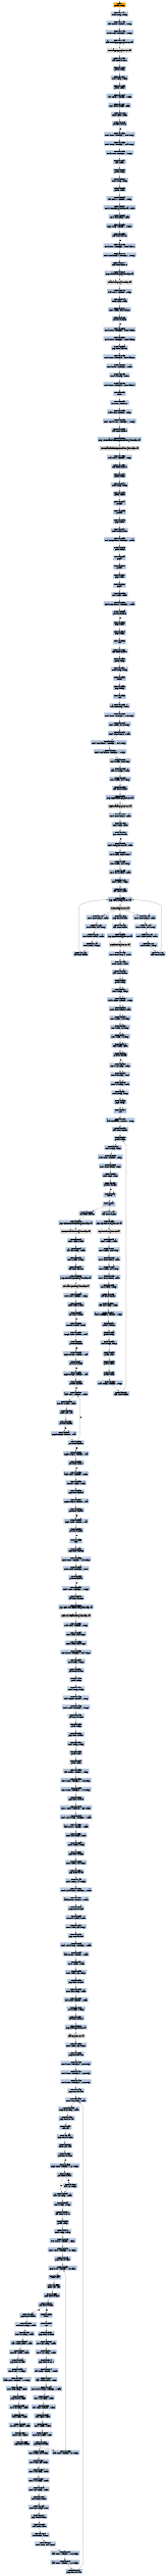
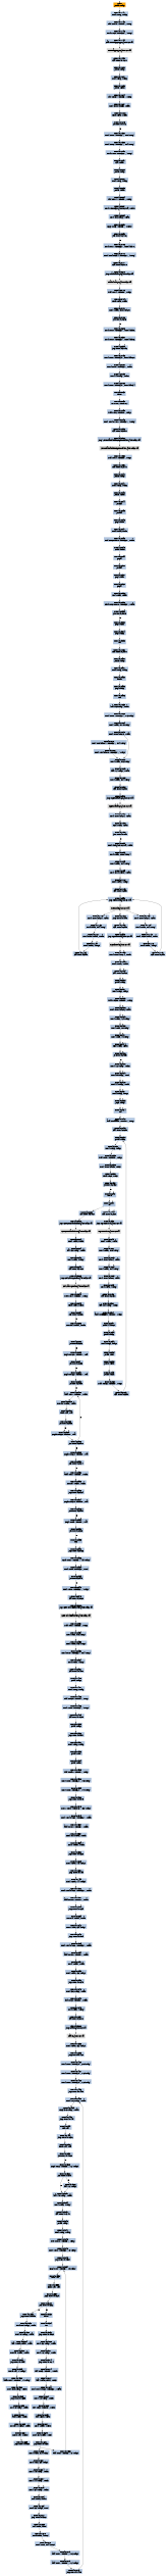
  digraph {
    fontname="DejaVu Serif"
    node [color=lightsteelblue fillcolor=lightsteelblue fontname="DejaVu Serif" shape=rectangle style=filled]
    edge [color="#000000" fontname="DejaVu Serif"]
    n1 [color=lightgrey fillcolor=orange label="start\npushl %ebp"]
    n2 [label="0x00401141\nmovl %esp, %ebp"]
    n3 [label="0x00401143\nsubl $0x18<UINT8>, %esp"]
    n4 [label="0x00401146\nmovl $0x2<UINT32>, (%esp)"]
    n5 [label="0x0040114d\ncall __set_app_type@msvcrt.dll"]
    n6 [color=lightgrey fillcolor=lightgrey label="__set_app_type@msvcrt.dll"]
    n7 [label="0x00401153\ncall 0x00401020"]
    n8 [label="0x00401020\npushl %ebp"]
    n9 [label="0x00401021\nmovl %esp, %ebp"]
    n10 [label="0x00401023\npushl %ebx"]
    n11 [label="0x00401024\nsubl $0x34<UINT8>, %esp"]
    n12 [label="0x00401027\nmovl 0x0040e6f0, %eax"]
    n13 [label="0x0040102c\ntestl %eax, %eax"]
    n14 [label="0x0040102e\nje 0x0040104c"]
    n15 [label="0x00401030\nmovl $0x0<UINT32>, 0x8(%esp)"]
    n16 [label="0x00401038\nmovl $0x2<UINT32>, 0x4(%esp)"]
    n17 [label="0x00401040\nmovl $0x0<UINT32>, (%esp)"]
    n18 [label="0x00401047\ncall %eax"]
    n19 [label="0x004026c0\npushl %ebp"]
    n20 [label="0x004026c1\nmovl %esp, %ebp"]
    n21 [label="0x004026c3\npushl %ebx"]
    n22 [label="0x004026c4\nsubl $0x14<UINT8>, %esp"]
    n23 [label="0x004026c7\nmovl _winmajor@msvcrt.dll, %edx"]
    n24 [label="0x004026cd\nmovl 0xc(%ebp), %eax"]
    n25 [label="0x004026d0\ncmpl $0x3<UINT8>, (%edx)"]
    n26 [label="0x004026d3\njbe 0x00402706"]
    n27 [label="0x00402706\nmovl $0x1<UINT32>, 0x0040f07c"]
    n28 [label="0x00402710\nmovl $0x40e6b4<UINT32>, (%esp)"]
    n29 [label="0x00402717\ncall 0x00403078"]
    n30 [label="0x00403078\njmp LoadLibraryA@kernel32.dll"]
    n31 [color=lightgrey fillcolor=lightgrey label="LoadLibraryA@kernel32.dll"]
    n32 [label="0x0040271c\nsubl $0x4<UINT8>, %esp"]
    n33 [label="0x0040271f\ntestl %eax, %eax"]
    n34 [label="0x00402721\nmovl %eax, 0x0040f020"]
    n35 [label="0x00402726\nje 0x00402826"]
    n36 [label="0x00402826\nmovl $0x0<UINT32>, 0x0040f05c"]
    n37 [label="0x00402830\nmovl $0x0<UINT32>, 0x0040f06c"]
    n38 [label="0x0040283a\njmp 0x004027d6"]
    n39 [label="0x004027d6\nmovl $0x0<UINT32>, 0x0040f020"]
    n40 [label="0x004027e0\nmovl $0x1<UINT32>, %eax"]
    n41 [label="0x004027e5\nmovl -4(%ebp), %ebx"]
    n42 [label="0x004027e8\nmovl $0x0<UINT32>, 0x0040f034"]
    n43 [label="0x004027f2\nleave "]
    n44 [label="0x004027f3\nret $0xc<UINT16>"]
    n45 [label="0x00401049\nsubl $0xc<UINT8>, %esp"]
    n46 [label="0x0040104c\nmovl $0x401180<UINT32>, (%esp)"]
    n47 [label="0x00401053\ncall 0x00403050"]
    n48 [label="0x00403050\njmp SetUnhandledExceptionFilter@kernel32.dll"]
    n49 [color=lightgrey fillcolor=lightgrey label="SetUnhandledExceptionFilter@kernel32.dll"]
    n50 [label="0x00401058\nsubl $0x4<UINT8>, %esp"]
    n51 [label="0x0040105b\ncall 0x00402840"]
    n52 [label="0x00402840\npushl %ebp"]
    n53 [label="0x00402841\nmovl %esp, %ebp"]
    n54 [label="0x00402843\npushl %ebx"]
    n55 [label="0x00402844\npushfl "]
    n56 [label="0x00402845\npushfl "]
    n57 [label="0x00402846\npopl %eax"]
    n58 [label="0x00402847\nmovl %eax, %edx"]
    n59 [label="0x00402849\nxorl $0x200000<UINT32>, %eax"]
    n60 [label="0x0040284e\npushl %eax"]
    n61 [label="0x0040284f\npopfl "]
    n62 [label="0x00402850\npushfl "]
    n63 [label="0x00402851\npopl %eax"]
    n64 [label="0x00402852\npopfl "]
    n65 [label="0x00402853\nxorl %edx, %eax"]
    n66 [label="0x00402855\ntestl $0x200000<UINT32>, %eax"]
    n67 [label="0x0040285a\nje 0x00402903"]
    n68 [label="0x00402903\npopl %ebx"]
    n69 [label="0x00402904\npopl %ebp"]
    n70 [label="0x00402905\nret"]
    n71 [label="0x00401060\ncall 0x00402db0"]
    n72 [label="0x00402db0\npushl %ebp"]
    n73 [label="0x00402db1\nmovl %esp, %ebp"]
    n74 [label="0x00402db3\nfninit "]
    n75 [label="0x00402db5\npopl %ebp"]
    n76 [label="0x00402db6\nret"]
    n77 [label="0x00401065\nleal -16(%ebp), %eax"]
    n78 [label="0x00401068\nmovl $0x0<UINT32>, -16(%ebp)"]
    n79 [label="0x0040106f\nmovl %eax, 0x10(%esp)"]
    n80 [label="0x00401073\nmovl 0x0040e670, %eax"]
    n81 [label="0x00401078\nmovl $0x40f004<UINT32>, 0x4(%esp)"]
    n82 [label="0x00401080\nmovl $0x40f000<UINT32>, (%esp)"]
    n83 [label="0x00401087\nmovl %eax, 0xc(%esp)"]
    n84 [label="0x0040108b\nleal -12(%ebp), %eax"]
    n85 [label="0x0040108e\nmovl %eax, 0x7(%esp)"]
    n86 [label="0x00401092\ncall 0x00402fd0"]
    n87 [label="0x00402fd0\njmp __getmainargs@msvcrt.dll"]
    n88 [color=lightgrey fillcolor=lightgrey label="__getmainargs@msvcrt.dll"]
    n89 [label="0x00401097\nmovl 0x0040f024, %eax"]
    n90 [label="0x0040109c\ntestl %eax, %eax"]
    n91 [label="0x0040109e\njne 0x004010f0"]
    n92 [label="0x004010f0\nmovl _iob@msvcrt.dll, %ebx"]
    n93 [label="0x004010f6\nmovl %eax, 0x0040e674"]
    n94 [label="0x004010fb\nmovl %eax, 0x4(%esp)"]
    n95 [label="0x004010ff\nmovl 0x10(%ebx), %eax"]
    n96 [label="0x00401102\nmovl %eax, (%esp)"]
    n97 [label="0x00401105\ncall 0x00402ff0"]
    n98 [label="0x00402ff0\njmp _setmode@msvcrt.dll"]
    n99 [color=lightgrey fillcolor=lightgrey label="_setmode@msvcrt.dll"]
    n100 [label="0x0040110a\nmovl 0x0040f024, %eax"]
    n101 [label="0x0040111e\nmovl 0x0040f024, %eax"]
    n102 [label="0x00401132\njmp 0x004010a0"]
    n103 [label="0x0040110f\nmovl %eax, 0x4(%esp)"]
    n104 [label="0x00401123\nmovl %eax, 0x4(%esp)"]
    n105 [label="0x004010a0\ncall 0x00402fd8"]
    n106 [label="0x00401113\nmovl 0x30(%ebx), %eax"]
    n107 [label="0x00401116\nmovl %eax, (%esp)"]
    n108 [label="0x00401119\ncall 0x00402ff0"]
    n109 [label="0x00401127\nmovl 0x50(%ebx), %eax"]
    n110 [label="0x0040112a\nmovl %eax, (%esp)"]
    n111 [label="0x0040112d\ncall 0x00402ff0"]
    n112 [label="0x00402fd8\njmp __p__fmode@msvcrt.dll"]
    n113 [color=lightgrey fillcolor=lightgrey label="__p__fmode@msvcrt.dll"]
    n114 [label="0x004010a5\nmovl 0x0040e674, %edx"]
    n115 [label="0x004010ab\nmovl %edx, (%eax)"]
    n116 [label="0x004010ad\ncall 0x00402a60"]
    n117 [label="0x00402a60\npushl %ebp"]
    n118 [label="0x00402a61\nmovl %esp, %ebp"]
    n119 [label="0x00402a63\nsubl $0x38<UINT8>, %esp"]
    n120 [label="0x00402a66\nmovl 0x0040f02c, %eax"]
    n121 [label="0x00402a6b\nmovl %ebx, -12(%ebp)"]
    n122 [label="0x00402a6e\nmovl %esi, -8(%ebp)"]
    n123 [label="0x00402a71\nmovl %edi, -4(%ebp)"]
    n124 [label="0x00402a74\ntestl %eax, %eax"]
    n125 [label="0x00402a76\nje 0x00402a85"]
    n126 [label="0x00402a78\nmovl -12(%ebp), %ebx"]
    n127 [label="0x00402a7b\nmovl -8(%ebp), %esi"]
    n128 [label="0x00402a7e\nmovl -4(%ebp), %edi"]
    n129 [label="0x00402a81\nmovl %ebp, %esp"]
    n130 [label="0x00402a83\npopl %ebp"]
    n131 [label="0x00402a84\nret"]
    n132 [label="0x004010b2\nandl $0xfffffff0<UINT8>, %esp"]
    n133 [label="0x004010b5\ncall 0x00402c90"]
    n134 [label="0x00402c90\npushl %ebp"]
    n135 [label="0x00402c91\nmovl %esp, %ebp"]
    n136 [label="0x00402c93\nsubl $0x8<UINT8>, %esp"]
    n137 [label="0x00402c96\nmovl 0x0040f030, %ecx"]
    n138 [label="0x00402c9c\ntestl %ecx, %ecx"]
    n139 [label="0x00402c9e\nje 0x00402ca2"]
    n140 [label="0x00402ca0\nleave "]
    n141 [label="0x00402ca1\nret"]
    n142 [label="0x004010ba\ncall 0x00402fe0"]
    n143 [label="0x00402cc8\ncall 0x004030c0"]
    n144 [label="0x00402fe0\njmp __p__environ@msvcrt.dll"]
    n145 [label="0x004030c0\njmp GetCommandLineA@kernel32.dll"]
    n146 [color=lightgrey fillcolor=lightgrey label="__p__environ@msvcrt.dll"]
    n147 [label="0x004010bf\nmovl (%eax), %eax"]
    n148 [label="0x004010c1\nmovl %eax, 0x8(%esp)"]
    n149 [label="0x004010c5\nmovl 0x0040f004, %eax"]
    n150 [label="0x004010ca\nmovl %eax, 0x4(%esp)"]
    n151 [label="0x004010ce\nmovl 0x0040f000, %eax"]
    n152 [label="0x004010d3\nmovl %eax, (%esp)"]
    n153 [label="0x004010d6\ncall 0x00402cb0"]
    n154 [label="0x00402cb0\nleal 0x4(%esp), %ecx"]
    n155 [label="0x00402cb4\nandl $0xfffffff0<UINT8>, %esp"]
    n156 [label="0x00402cb7\npushl -4(%ecx)"]
    n157 [label="0x00402cba\npushl %ebp"]
    n158 [label="0x00402cbb\nmovl %esp, %ebp"]
    n159 [label="0x00402cbd\npushl %esi"]
    n160 [label="0x00402cbe\npushl %ebx"]
    n161 [label="0x00402cbf\npushl %ecx"]
    n162 [label="0x00402cc0\nsubl $0x6c<UINT8>, %esp"]
    n163 [label="0x00402cc3\ncall 0x00402c90"]
    n164 [color=lightgrey fillcolor=lightgrey label="GetCommandLineA@kernel32.dll"]
    n165 [label="0x00402ccd\nmovl %eax, %ebx"]
    n166 [label="0x00402ccf\nleal -92(%ebp), %eax"]
    n167 [label="0x00402cd2\nmovl %eax, (%esp)"]
    n168 [label="0x00402cd5\ncall 0x004030c8"]
    n169 [label="0x004030c8\njmp GetStartupInfoA@kernel32.dll"]
    n170 [color=lightgrey fillcolor=lightgrey label="GetStartupInfoA@kernel32.dll"]
    n171 [label="0x00402cda\nsubl $0x4<UINT8>, %esp"]
    n172 [label="0x00402cdd\ntestl %ebx, %ebx"]
    n173 [label="0x00402cdf\njne 0x00402ce6"]
    n174 [label="0x00402ce6\nmovzbl (%ebx), %edx"]
-   n175 [label="0x00402ce9\ncmpb $0x9<UINT8>, %dl"]
    n176 [label="0x00402cec\nje 0x00402ce3"]
    n177 [label="0x00402cee\ncmpb $0x20<UINT8>, %dl"]
    n178 [label="0x00402cf1\nje 0x00402ce3"]
    n179 [label="0x00402cf3\ncmpb $0x22<UINT8>, %dl"]
    n180 [label="0x00402cf6\nje 0x00402d80"]
    n181 [color=lightgrey label="0x00402d80\naddl $0x1<UINT8>, %ebx"]
    n182 [label="0x00402d83\nmovzbl (%ebx), %eax"]
    n183 [label="0x00402d86\ntestb %al, %al"]
    n184 [label="0x00402d88\nje 0x00402d8e"]
    n185 [label="0x00402d8a\ncmpb $0x22<UINT8>, %al"]
    n186 [label="0x00402d8c\njne 0x00402d80"]
    n187 [label="0x00402d8e\ncmpb $0x22<UINT8>, %al"]
    n188 [label="0x00402d90\njne 0x00402d24"]
    n189 [label="0x00402d92\naddl $0x1<UINT8>, %ebx"]
    n190 [label="0x00402d95\nmovzbl (%ebx), %eax"]
    n191 [label="0x00402d98\njmp 0x00402d24"]
    n192 [label="0x00402d24\ncmpb $0x20<UINT8>, %al"]
    n193 [label="0x00402d26\njne 0x00402d9a"]
    n194 [label="0x00402d9a\ncmpb $0x9<UINT8>, %al"]
    n195 [label="0x00402d9c\nje 0x00402d28"]
    n196 [label="0x00402d9e\nnop "]
    n197 [label="0x00402da0\njmp 0x00402d36"]
    n198 [label="0x00402d36\ntestb $0x1<UINT8>, -48(%ebp)"]
    n199 [label="0x00402d3a\nmovl $0xa<UINT32>, %esi"]
    n200 [label="0x00402d3f\nje 0x00402d45"]
    n201 [label="0x00402d45\nmovl $0x0<UINT32>, (%esp)"]
    n202 [label="0x00402d4c\ncall 0x00403060"]
    n203 [label="0x00403060\njmp GetModuleHandleA@kernel32.dll"]
    n204 [color=lightgrey fillcolor=lightgrey label="GetModuleHandleA@kernel32.dll"]
    n205 [label="0x00402d51\nsubl $0x4<UINT8>, %esp"]
    n206 [label="0x00402d54\nmovl %esi, 0xc(%esp)"]
    n207 [label="0x00402d58\nmovl %ebx, 0x8(%esp)"]
    n208 [label="0x00402d5c\nmovl $0x0<UINT32>, 0x4(%esp)"]
    n209 [label="0x00402d64\nmovl %eax, (%esp)"]
    n210 [label="0x00402d67\ncall 0x004014e0"]
    n211 [label="0x004014e0\npushl %ebp"]
    n212 [label="0x004014e1\nmovl %esp, %ebp"]
    n213 [label="0x004014e3\nsubl $0x28<UINT8>, %esp"]
    n214 [label="0x004014e6\nmovl $0x0<UINT32>, (%esp)"]
    n215 [label="0x004014ed\ncall 0x00401535"]
    n216 [label="0x00401535\npushl %ebp"]
    n217 [label="0x00401536\njmp 0x004015b1"]
    n218 [label="0x004015b1\nmovl %esp, %ebp"]
    n219 [label="0x004015b3\npushl %esi"]
    n220 [label="0x004015b4\npushl %ebx"]
    n221 [label="0x004015b5\nsubl $0x50<UINT8>, %esp"]
    n222 [label="0x004015b8\nmovl $0x0<UINT32>, -48(%ebp)"]
    n223 [label="0x004015bf\nmovl $0x0<UINT32>, -44(%ebp)"]
    n224 [label="0x004015c6\njmp 0x00401579"]
    n225 [label="0x00401579\nmovw $0x0<UINT16>, -38(%ebp)"]
    n226 [label="0x0040157f\nmovl $0x404060<UINT32>, %eax"]
    n227 [label="0x00401584\naddl $0x10<UINT8>, %eax"]
    n228 [label="0x00401587\nmovl 0x4(%eax), %edx"]
    n229 [label="0x0040158a\nmovl (%eax), %eax"]
    n230 [label="0x0040158c\njmp 0x0040162e"]
    n231 [label="0x0040162e\nmovl %eax, -48(%ebp)"]
    n232 [label="0x00401631\njmp 0x004014ff"]
    n233 [label="0x004014ff\nmovl %edx, -44(%ebp)"]
    n234 [label="0x00401502\nmovl $0x404060<UINT32>, %eax"]
    n235 [label="0x00401507\naddl $0x1e<UINT8>, %eax"]
    n236 [label="0x0040150a\njmp 0x0040163f"]
    n237 [label="0x0040163f\nmovzwl (%eax), %eax"]
    n238 [label="0x00401642\nmovw %ax, -38(%ebp)"]
    n239 [label="0x00401646\njmp 0x004015ef"]
    n240 [label="0x004015ef\nmovl $0x404060<UINT32>, %eax"]
    n241 [label="0x004015f4\naddl $0x18<UINT8>, %eax"]
    n242 [label="0x004015f7\nmovl (%eax), %eax"]
    n243 [label="0x004015f9\nmovl %eax, -36(%ebp)"]
    n244 [label="0x004015fc\njmp 0x00401648"]
    n245 [label="0x00401648\nmovl -36(%ebp), %eax"]
    n246 [label="0x0040164b\nshll $0x3<UINT8>, %eax"]
    n247 [label="0x0040164e\nmovl %eax, (%esp)"]
    n248 [label="0x00401651\ncall 0x00403000"]
    n249 [label="0x00403000\njmp malloc@msvcrt.dll"]
    n250 [color=lightgrey fillcolor=lightgrey label="malloc@msvcrt.dll"]
    n251 [label="0x00401656\nmovl %eax, -32(%ebp)"]
    n252 [label="0x00401659\njmp 0x004014c0"]
    n253 [label="0x004014c0\nmovl $0x0<UINT32>, -28(%ebp)"]
    n254 [label="0x004014c7\nmovl $0x0<UINT32>, -16(%ebp)"]
    n255 [label="0x004014ce\nmovl $0x0<UINT32>, -12(%ebp)"]
    n256 [label="0x004014d5\njmp 0x004014b8"]
    n257 [label="0x004014b8\nmovl -16(%ebp), %eax"]
    n258 [label="0x004014bb\ncmpl -36(%ebp), %eax"]
    n259 [label="0x004014be\njmp 0x004014f7"]
    n260 [label="0x004014f7\nsetl %al"]
    n261 [label="0x004014fa\njmp 0x00401636"]
    n262 [label="0x00401636\ntestb %al, %al"]
    n263 [label="0x00401638\njne 0x004015c8"]
    n264 [label="0x004015c8\ncmpl $0x2<UINT8>, -12(%ebp)"]
    n265 [label="0x004015cc\njne 0x004015d1"]
    n266 [label="0x004015d1\nleal -48(%ebp), %eax"]
    n267 [label="0x004015ce\nshll -12(%ebp)"]
    n268 [label="0x004015d4\nmovl %eax, (%esp)"]
    n269 [label="0x004015d7\ncall 0x00401340"]
    n270 [label="0x00401340\npushl %ebp"]
    n271 [label="0x00401341\nmovl %esp, %ebp"]
    n272 [label="0x00401343\nsubl $0x10<UINT8>, %esp"]
    n273 [label="0x00401346\nmovl $0x0<UINT32>, -8(%ebp)"]
    n274 [label="0x0040134d\njmp 0x00401554"]
    n275 [label="0x00401554\ncmpl $0x7<UINT8>, -8(%ebp)"]
    n276 [label="0x00401558\nsetle %al"]
    n277 [label="0x0040155b\ntestb %al, %al"]
    n278 [label="0x0040155d\njmp 0x0040152d"]
    n279 [label="0x0040152d\njne 0x00401352"]
    n280 [label="0x00401352\njmp 0x004015de"]
    n281 [label="0x00401533\nleave "]
    n282 [label="0x004015de\nmovl 0x8(%ebp), %edx"]
    n283 [label="0x00401534\nret"]
    n284 [label="0x004015e1\nmovl -8(%ebp), %eax"]
    n285 [label="0x004015e4\nleal (%edx,%eax), %eax"]
    n286 [label="0x004015e7\nmovzbl (%eax), %eax"]
    n287 [label="0x004015ea\njmp 0x0040155f"]
    n288 [label="0x0040155f\nmovb %al, -1(%ebp)"]
    n289 [label="0x00401562\naddb $0x4<UINT8>, -1(%ebp)"]
    n290 [label="0x00401566\nmovl 0x8(%ebp), %edx"]
    n291 [label="0x00401569\njmp 0x0040165e"]
    n292 [label="0x0040165e\nmovl -8(%ebp), %eax"]
    n293 [label="0x00401661\naddl %eax, %edx"]
    n294 [label="0x00401663\nmovzbl -1(%ebp), %eax"]
    n295 [label="0x00401667\nmovb %al, (%edx)"]
    n296 [label="0x00401669\njmp 0x00401550"]
    n297 [label="0x00401550\naddl $0x1<UINT8>, -8(%ebp)"]
    n298 [label="0x004015dc\njmp 0x0040156e"]
    n299 [label="0x0040156e\nmovl -32(%ebp), %eax"]
    n300 [label="0x00401571\nmovl -16(%ebp), %edx"]
    n301 [label="0x00401574\njmp 0x00401614"]
    n302 [label="0x00401614\nshll $0x3<UINT8>, %edx"]
    n303 [label="0x00401617\nleal (%eax,%edx), %ecx"]
    n304 [label="0x0040161a\nmovl $0x404060<UINT32>, %eax"]
    n305 [label="0x0040161f\nmovl -12(%ebp), %edx"]
    n306 [label="0x00401622\nshll $0x3<UINT8>, %edx"]
    n307 [label="0x00401625\naddl %edx, %eax"]
    n308 [label="0x00401627\nmovl (%eax), %ebx"]
    n309 [label="0x00401629\nmovl 0x4(%eax), %esi"]
    n310 [label="0x0040162c\njmp 0x004015fe"]
    n311 [label="0x004015fe\nmovl %ebx, -64(%ebp)"]
    n312 [label="0x00401601\nmovl %esi, -60(%ebp)"]
    n313 [label="0x00401604\nmovl -48(%ebp), %eax"]
    n314 [label="0x00401607\nmovl -44(%ebp), %edx"]
    n315 [label="0x0040160a\nmovl -64(%ebp), %ebx"]
    n316 [label="0x0040160d\nxorl %eax, %ebx"]
    n317 [label="0x0040160f\nmovl -60(%ebp), %esi"]
    n318 [label="0x00401612\njmp 0x0040166e"]
    n319 [label="0x0040166e\nxorl %edx, %esi"]
    n320 [label="0x00401670\nmovl %ebx, (%ecx)"]
    n321 [label="0x00401672\nmovl %esi, 0x4(%ecx)"]
    n322 [label="0x00401675\naddl $0x1<UINT8>, -16(%ebp)"]
    n323 [label="0x00401679\naddl $0x1<UINT8>, -12(%ebp)"]
    n324 [label="0x0040167d\njmp 0x004014b8"]
    n1 -> n2
    n2 -> n3
    n3 -> n4
    n4 -> n5
    n5 -> n6
    n6 -> n7
    n7 -> n8
    n8 -> n9
    n9 -> n10
    n10 -> n11
    n11 -> n12
    n12 -> n13
    n13 -> n14
    n14 -> n15 [label=F]
    n15 -> n16
    n16 -> n17
    n17 -> n18
    n18 -> n19
    n19 -> n20
    n20 -> n21
    n21 -> n22
    n22 -> n23
    n23 -> n24
    n24 -> n25
    n25 -> n26
    n26 -> n27 [label=T]
    n27 -> n28
    n28 -> n29
    n29 -> n30
    n30 -> n31
    n31 -> n32
    n32 -> n33
    n33 -> n34
    n34 -> n35
    n35 -> n36 [label=T]
    n36 -> n37
    n37 -> n38
    n38 -> n39
    n39 -> n40
    n40 -> n41
    n41 -> n42
    n42 -> n43
    n43 -> n44
    n44 -> n45
    n45 -> n46
    n46 -> n47
    n47 -> n48
    n48 -> n49
    n49 -> n50
    n50 -> n51
    n51 -> n52
    n52 -> n53
    n53 -> n54
    n54 -> n55
    n55 -> n56
    n56 -> n57
    n57 -> n58
    n58 -> n59
    n59 -> n60
    n60 -> n61
    n61 -> n62
    n62 -> n63
    n63 -> n64
    n64 -> n65
    n65 -> n66
    n66 -> n67
    n67 -> n68 [label=T]
    n68 -> n69
    n69 -> n70
    n70 -> n71
    n71 -> n72
    n72 -> n73
    n73 -> n74
    n74 -> n75
    n75 -> n76
    n76 -> n77
    n77 -> n78
    n78 -> n79
    n79 -> n80
-   n80 -> n81
+   n80 -> n83
    n81 -> n82
    n82 -> n83
    n83 -> n84
    n84 -> n85
    n85 -> n86
    n86 -> n87
    n87 -> n88
    n88 -> n89
    n89 -> n90
    n90 -> n91
    n91 -> n92 [label=T]
    n92 -> n93
    n93 -> n94
    n94 -> n95
    n95 -> n96
    n96 -> n97
    n97 -> n98
    n98 -> n99
    n99 -> n100
    n99 -> n101
    n99 -> n102
    n100 -> n103
    n101 -> n104
    n102 -> n105
    n103 -> n106
    n104 -> n109
    n105 -> n112
    n106 -> n107
    n107 -> n108
    n108 -> n98
    n109 -> n110
    n110 -> n111
    n111 -> n98
    n112 -> n113
    n113 -> n114
    n114 -> n115
    n115 -> n116
    n116 -> n117
    n117 -> n118
    n118 -> n119
    n119 -> n120
    n120 -> n121
    n121 -> n122
    n122 -> n123
    n123 -> n124
    n124 -> n125
    n125 -> n126 [label=F]
    n126 -> n127
    n127 -> n128
    n128 -> n129
    n129 -> n130
    n130 -> n131
    n131 -> n132
    n132 -> n133
    n133 -> n134
    n134 -> n135
    n135 -> n136
    n136 -> n137
    n137 -> n138
    n138 -> n139
    n139 -> n140 [label=F]
    n140 -> n141
    n141 -> n142
    n141 -> n143
    n142 -> n144
    n143 -> n145
    n144 -> n146
    n145 -> n164
    n146 -> n147
    n147 -> n148
    n148 -> n149
    n149 -> n150
    n150 -> n151
    n151 -> n152
    n152 -> n153
    n153 -> n154
    n154 -> n155
    n155 -> n156
    n156 -> n157
    n157 -> n158
    n158 -> n159
    n159 -> n160
    n160 -> n161
    n161 -> n162
    n162 -> n163
    n163 -> n134
    n164 -> n165
    n165 -> n166
    n166 -> n167
    n167 -> n168
    n168 -> n169
    n169 -> n170
    n170 -> n171
    n171 -> n172
    n172 -> n173
    n173 -> n174 [label=T]
-   n174 -> n175
-   n175 -> n176
    n176 -> n177 [label=F]
    n177 -> n178
    n178 -> n179 [label=F]
    n179 -> n180
    n180 -> n181 [label=T]
    n181 -> n182
    n182 -> n183
    n183 -> n184
    n184 -> n185 [label=F]
    n185 -> n186
    n186 -> n181 [label=T]
    n186 -> n187 [label=F]
    n187 -> n188
    n188 -> n189 [label=F]
    n189 -> n190
    n190 -> n191
    n191 -> n192
    n192 -> n193
    n193 -> n194 [label=F]
    n194 -> n195
    n195 -> n196 [label=F]
    n196 -> n197
    n197 -> n198
    n198 -> n199
    n199 -> n200
    n200 -> n201 [label=T]
    n201 -> n202
    n202 -> n203
    n203 -> n204
    n204 -> n205
    n205 -> n206
    n206 -> n207
    n207 -> n208
    n208 -> n209
    n209 -> n210
    n210 -> n211
    n211 -> n212
    n212 -> n213
    n213 -> n214
    n214 -> n215
    n215 -> n216
    n216 -> n217
    n217 -> n218
    n218 -> n219
    n219 -> n220
    n220 -> n221
    n221 -> n222
    n222 -> n223
    n223 -> n224
    n224 -> n225
    n225 -> n226
    n226 -> n227
    n227 -> n228
    n228 -> n229
    n229 -> n230
    n230 -> n231
    n231 -> n232
    n232 -> n233
    n233 -> n234
    n234 -> n235
    n235 -> n236
    n236 -> n237
    n237 -> n238
    n238 -> n239
    n239 -> n240
    n240 -> n241
    n241 -> n242
    n242 -> n243
    n243 -> n244
    n244 -> n245
    n245 -> n246
    n246 -> n247
    n247 -> n248
    n248 -> n249
    n249 -> n250
    n250 -> n251
    n251 -> n252
    n252 -> n253
    n253 -> n254
    n254 -> n255
    n255 -> n256
    n256 -> n257
    n257 -> n258
    n258 -> n259
    n259 -> n260
    n260 -> n261
    n261 -> n262
    n262 -> n263
    n263 -> n264 [label=T]
    n264 -> n265
    n265 -> n266 [label=T]
    n265 -> n267 [label=F]
    n266 -> n268
    n267 -> n266
    n268 -> n269
    n269 -> n270
    n270 -> n271
    n271 -> n272
    n272 -> n273
    n273 -> n274
    n274 -> n275
    n275 -> n276
    n276 -> n277
    n277 -> n278
    n278 -> n279
    n279 -> n280 [label=T]
    n279 -> n281 [label=F]
    n280 -> n282
    n281 -> n283
    n282 -> n284
    n283 -> n298
    n284 -> n285
    n285 -> n286
    n286 -> n287
    n287 -> n288
    n288 -> n289
    n289 -> n290
    n290 -> n291
    n291 -> n292
    n292 -> n293
    n293 -> n294
    n294 -> n295
    n295 -> n296
    n296 -> n297
    n297 -> n275
    n298 -> n299
    n299 -> n300
    n300 -> n301
    n301 -> n302
    n302 -> n303
    n303 -> n304
    n304 -> n305
    n305 -> n306
    n306 -> n307
    n307 -> n308
    n308 -> n309
    n309 -> n310
    n310 -> n311
    n311 -> n312
    n312 -> n313
    n313 -> n314
    n314 -> n315
    n315 -> n316
    n316 -> n317
    n317 -> n318
    n318 -> n319
    n319 -> n320
    n320 -> n321
    n321 -> n322
    n322 -> n323
    n323 -> n324
    n324 -> n257
  }
